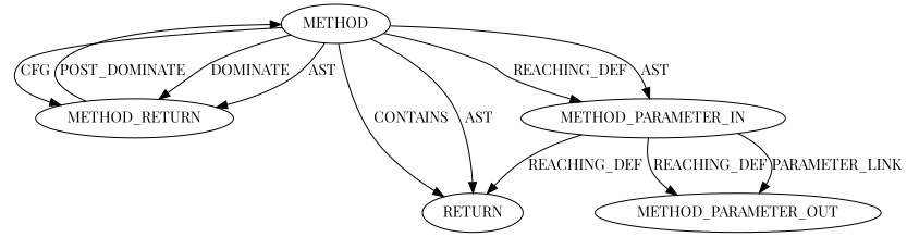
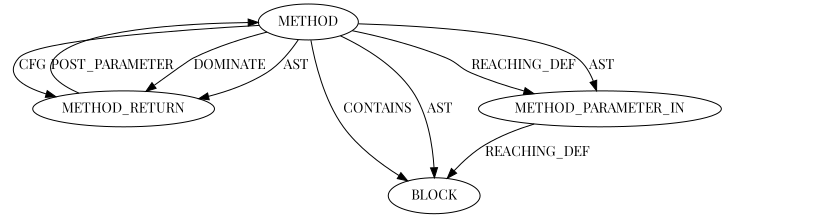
  digraph {
    fontname="Playfair Display"
    node [CODE="<empty>" ORDER=1 TYPE_FULL_NAME=ANY fontname="Playfair Display" EVALUATION_STRATEGY=BY_VALUE]
    edge [fontname="Playfair Display"]
-   n1 [ARGUMENT_INDEX=1 label=RETURN EVALUATION_STRATEGY=""]
-   n2 [CODE=p1 INDEX=1 IS_VARIADIC=false NAME=p1 label=METHOD_PARAMETER_OUT]
+   n1 [ARGUMENT_INDEX=1 label=BLOCK EVALUATION_STRATEGY=""]
    n3 [CODE=p1 INDEX=1 IS_VARIADIC=false NAME=p1 label=METHOD_PARAMETER_IN]
    n4 [CODE=RET ORDER=2 label=METHOD_RETURN]
    n5 [AST_PARENT_FULL_NAME="<global>" AST_PARENT_TYPE=NAMESPACE_BLOCK FILENAME="<empty>" FULL_NAME=wq_has_sleeper IS_EXTERNAL=true NAME=wq_has_sleeper ORDER=0 label=METHOD TYPE_FULL_NAME="" EVALUATION_STRATEGY=""]
    n3 -> n1 [VARIABLE=p1 label=REACHING_DEF]
-   n3 -> n2 [VARIABLE=p1 label=REACHING_DEF]
-   n3 -> n2 [label=PARAMETER_LINK]
-   n4 -> n5 [label=POST_DOMINATE]
+   n4 -> n5 [label=POST_PARAMETER]
    n5 -> n1 [label=CONTAINS]
    n5 -> n1 [label=AST]
    n5 -> n3 [label=REACHING_DEF]
    n5 -> n3 [label=AST]
    n5 -> n4 [label=DOMINATE]
    n5 -> n4 [label=AST]
    n5 -> n4 [label=CFG]
  }
